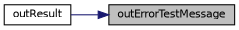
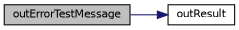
  digraph {
    rankdir=LR
    node [color=black fontname=Helvetica fontsize=10 shape=record style=filled]
    n1 [fillcolor=grey75 fontcolor=black height=0.2 label=outErrorTestMessage width=0.4]
    n2 [fillcolor=white height=0.2 label=outResult width=0.4]
-   n2 -> n1 [color=midnightblue fontname=Helvetica fontsize=10 labelfontname=Helvetica labelfontsize=10 style=solid]
+   n1 -> n2 [color=midnightblue fontname=Helvetica fontsize=10 labelfontname=Helvetica labelfontsize=10 style=solid]
  }
